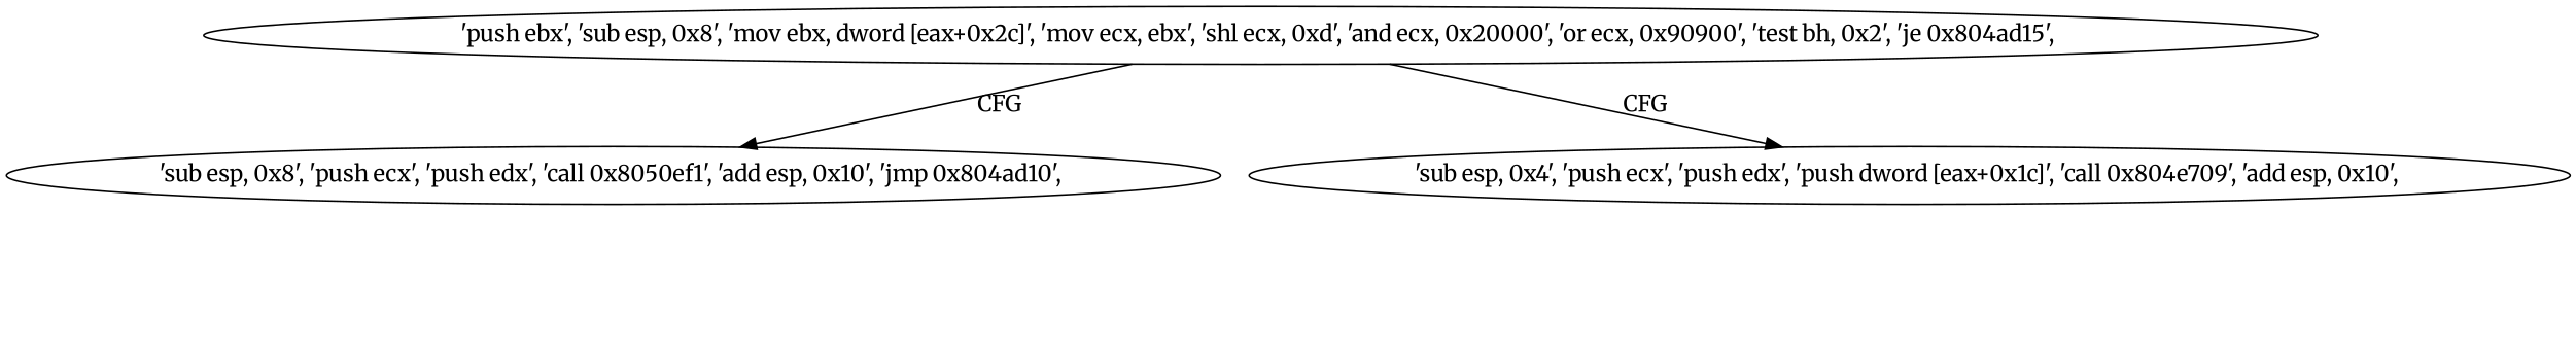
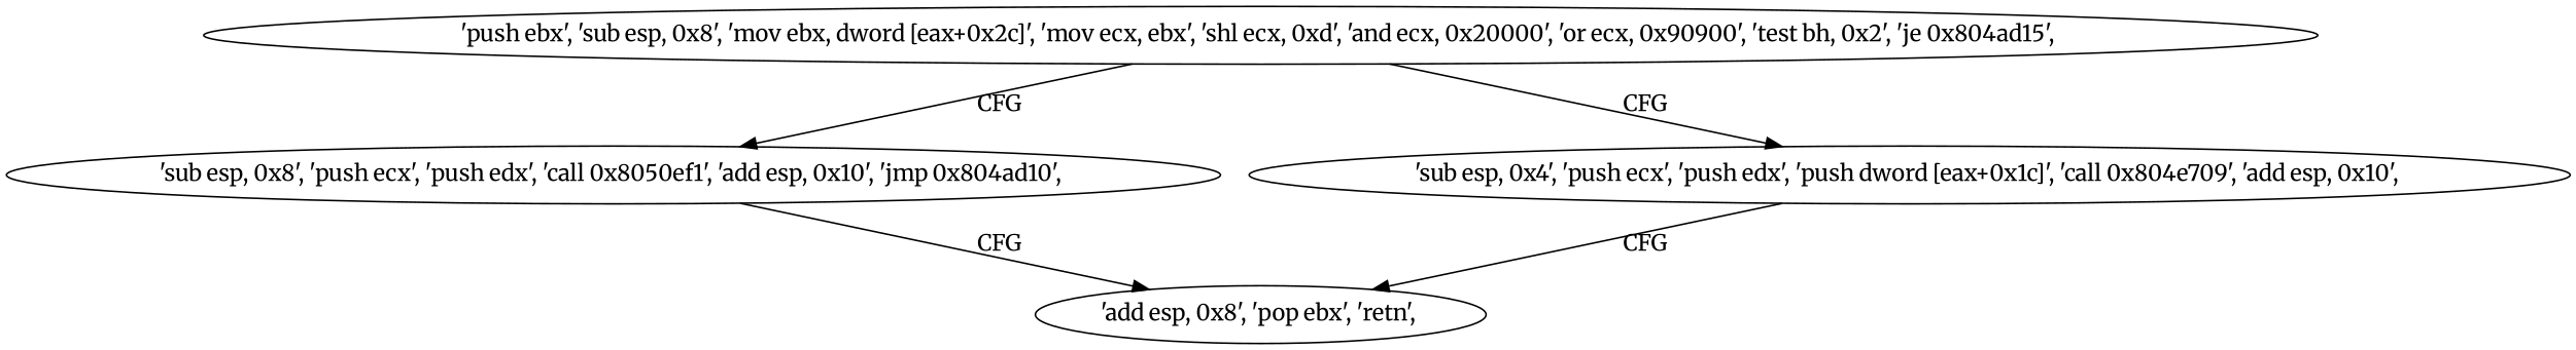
  digraph {
    fontname=Merriweather
    node [fontname=Merriweather]
    edge [fontname=Merriweather]
    n1 [label="'push ebx', 'sub esp, 0x8', 'mov ebx, dword [eax+0x2c]', 'mov ecx, ebx', 'shl ecx, 0xd', 'and ecx, 0x20000', 'or ecx, 0x90900', 'test bh, 0x2', 'je 0x804ad15', "]
    n2 [label="'sub esp, 0x8', 'push ecx', 'push edx', 'call 0x8050ef1', 'add esp, 0x10', 'jmp 0x804ad10', "]
    n3 [label="'sub esp, 0x4', 'push ecx', 'push edx', 'push dword [eax+0x1c]', 'call 0x804e709', 'add esp, 0x10', "]
+   n4 [label="'add esp, 0x8', 'pop ebx', 'retn', "]
    n1 -> n2 [label=CFG]
    n1 -> n3 [label=CFG]
+   n2 -> n4 [label=CFG]
+   n3 -> n4 [label=CFG]
  }
